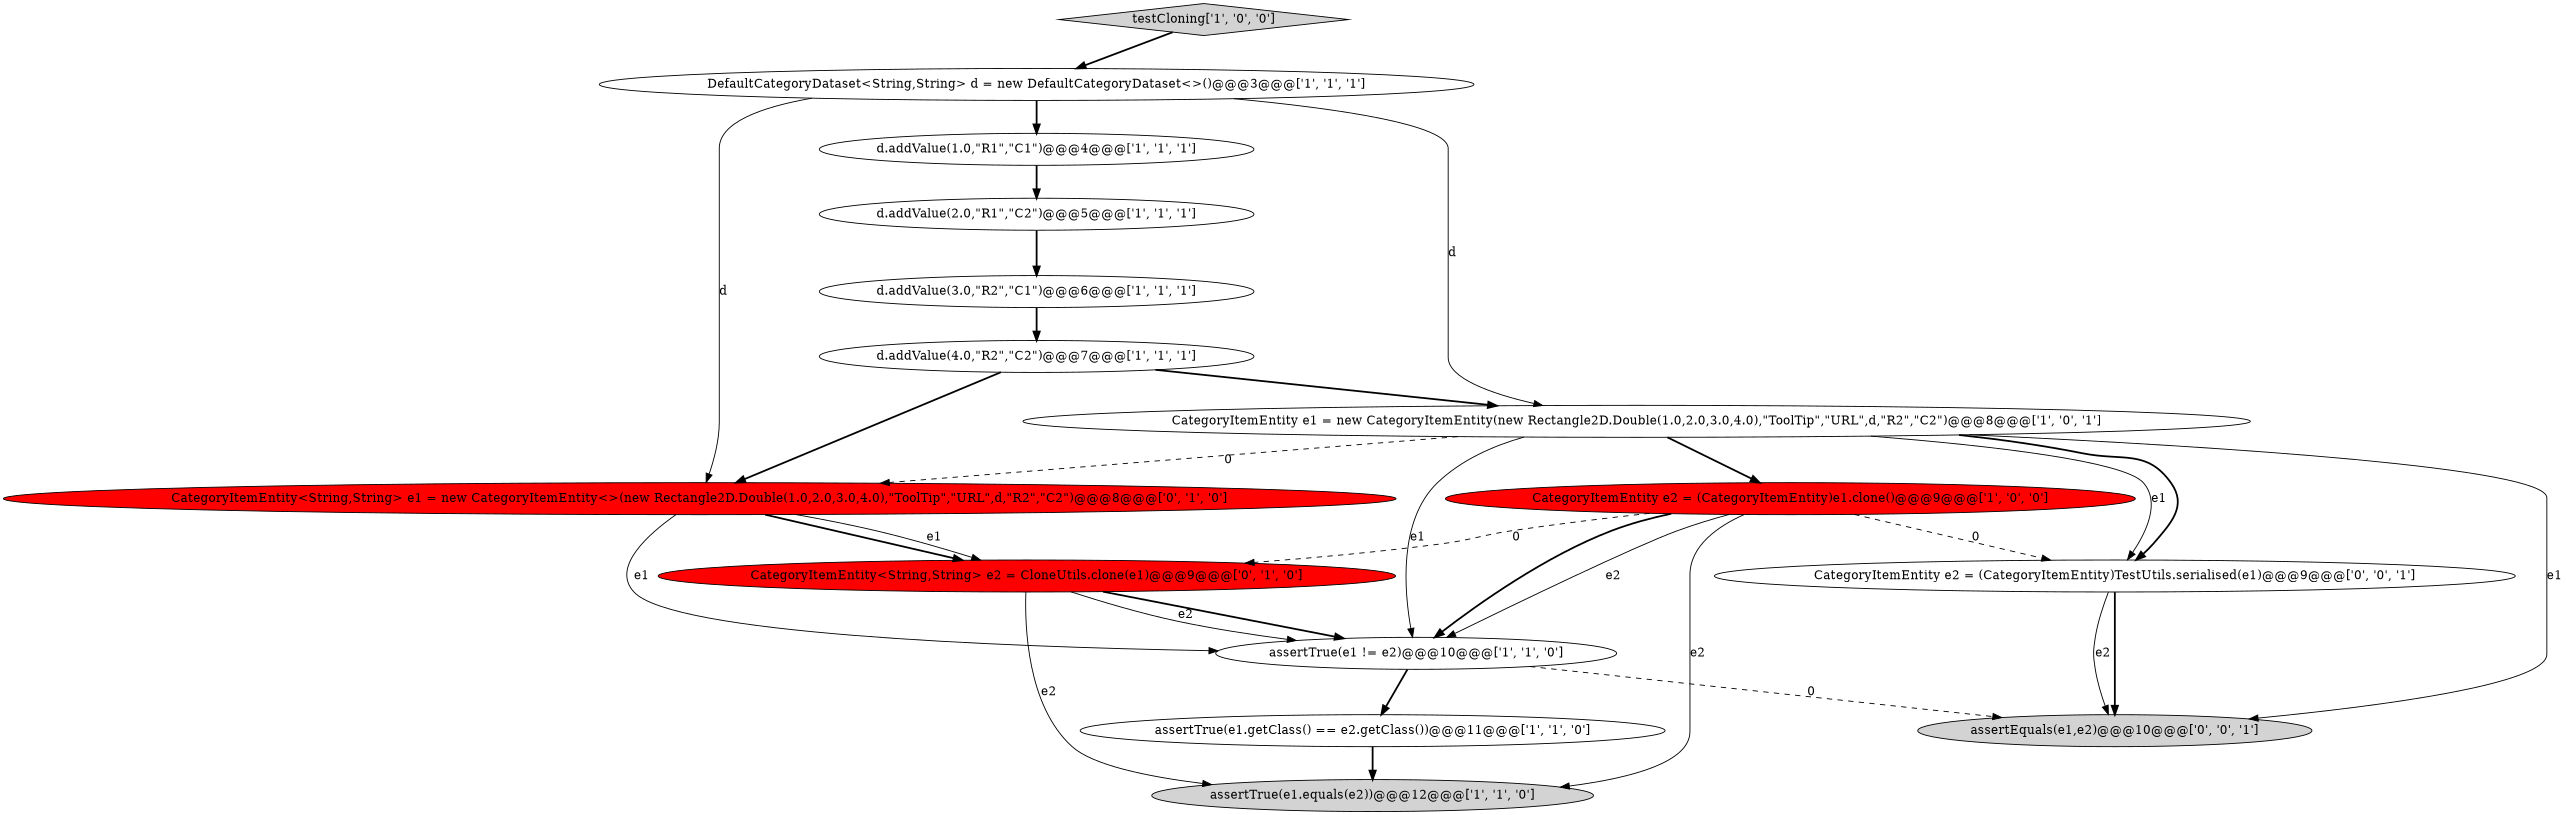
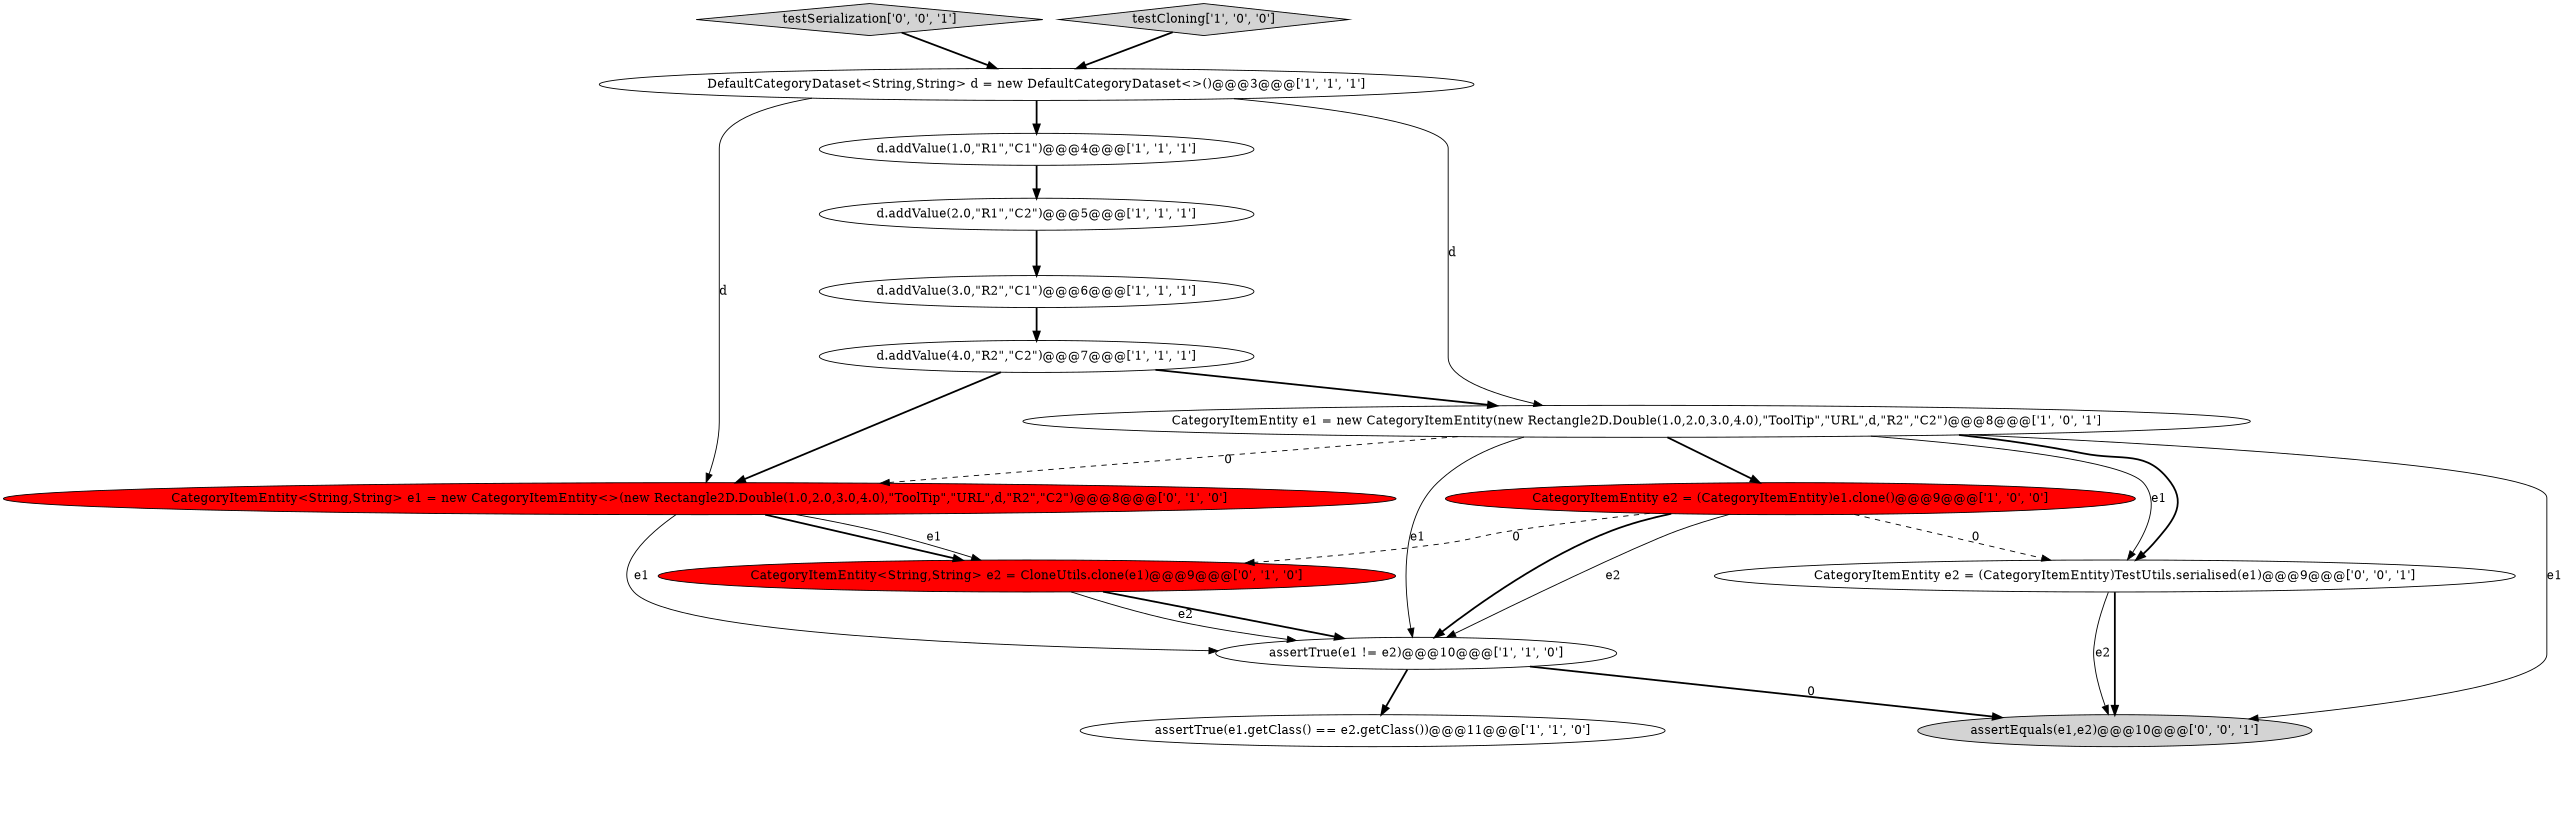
  digraph {
    node [fillcolor=white shape=ellipse style=filled]
    edge [style=bold]
    n1 [label="CategoryItemEntity e2 = (CategoryItemEntity)TestUtils.serialised(e1)@@@9@@@['0', '0', '1']"]
    n2 [fillcolor=lightgray label="assertEquals(e1,e2)@@@10@@@['0', '0', '1']"]
    n3 [label="d.addValue(3.0,\"R2\",\"C1\")@@@6@@@['1', '1', '1']"]
    n4 [label="d.addValue(4.0,\"R2\",\"C2\")@@@7@@@['1', '1', '1']"]
    n5 [label="CategoryItemEntity e1 = new CategoryItemEntity(new Rectangle2D.Double(1.0,2.0,3.0,4.0),\"ToolTip\",\"URL\",d,\"R2\",\"C2\")@@@8@@@['1', '0', '1']"]
    n6 [fillcolor=red label="CategoryItemEntity<String,String> e1 = new CategoryItemEntity<>(new Rectangle2D.Double(1.0,2.0,3.0,4.0),\"ToolTip\",\"URL\",d,\"R2\",\"C2\")@@@8@@@['0', '1', '0']"]
    n7 [label="assertTrue(e1 != e2)@@@10@@@['1', '1', '0']"]
    n8 [label="assertTrue(e1.getClass() == e2.getClass())@@@11@@@['1', '1', '0']"]
-   n9 [fillcolor=lightgray label="assertTrue(e1.equals(e2))@@@12@@@['1', '1', '0']"]
    n10 [fillcolor=red label="CategoryItemEntity<String,String> e2 = CloneUtils.clone(e1)@@@9@@@['0', '1', '0']"]
    n11 [fillcolor=red label="CategoryItemEntity e2 = (CategoryItemEntity)e1.clone()@@@9@@@['1', '0', '0']"]
+   n12 [fillcolor=lightgray label="testSerialization['0', '0', '1']" shape=diamond]
    n13 [label="DefaultCategoryDataset<String,String> d = new DefaultCategoryDataset<>()@@@3@@@['1', '1', '1']"]
    n14 [label="d.addValue(1.0,\"R1\",\"C1\")@@@4@@@['1', '1', '1']"]
    n15 [label="d.addValue(2.0,\"R1\",\"C2\")@@@5@@@['1', '1', '1']"]
    n16 [fillcolor=lightgray label="testCloning['1', '0', '0']" shape=diamond]
    n1 -> n2
    n1 -> n2 [label=e2 style=solid]
    n3 -> n4
    n4 -> n5
    n4 -> n6
    n5 -> n1 [label=e1 style=solid]
    n5 -> n1
    n5 -> n2 [label=e1 style=solid]
    n5 -> n6 [label=0 style=dashed]
    n5 -> n7 [label=e1 style=solid]
    n5 -> n11
    n6 -> n7 [label=e1 style=solid]
    n6 -> n10
    n6 -> n10 [label=e1 style=solid]
-   n7 -> n2 [label=0 style=dashed]
+   n7 -> n2 [label=0]
    n7 -> n8
-   n8 -> n9
    n10 -> n7
    n10 -> n7 [label=e2 style=solid]
-   n10 -> n9 [label=e2 style=solid]
    n11 -> n1 [label=0 style=dashed]
    n11 -> n7
    n11 -> n7 [label=e2 style=solid]
-   n11 -> n9 [label=e2 style=solid]
    n11 -> n10 [label=0 style=dashed]
+   n12 -> n13
    n13 -> n5 [label=d style=solid]
    n13 -> n6 [label=d style=solid]
    n13 -> n14
    n14 -> n15
    n15 -> n3
    n16 -> n13
  }
